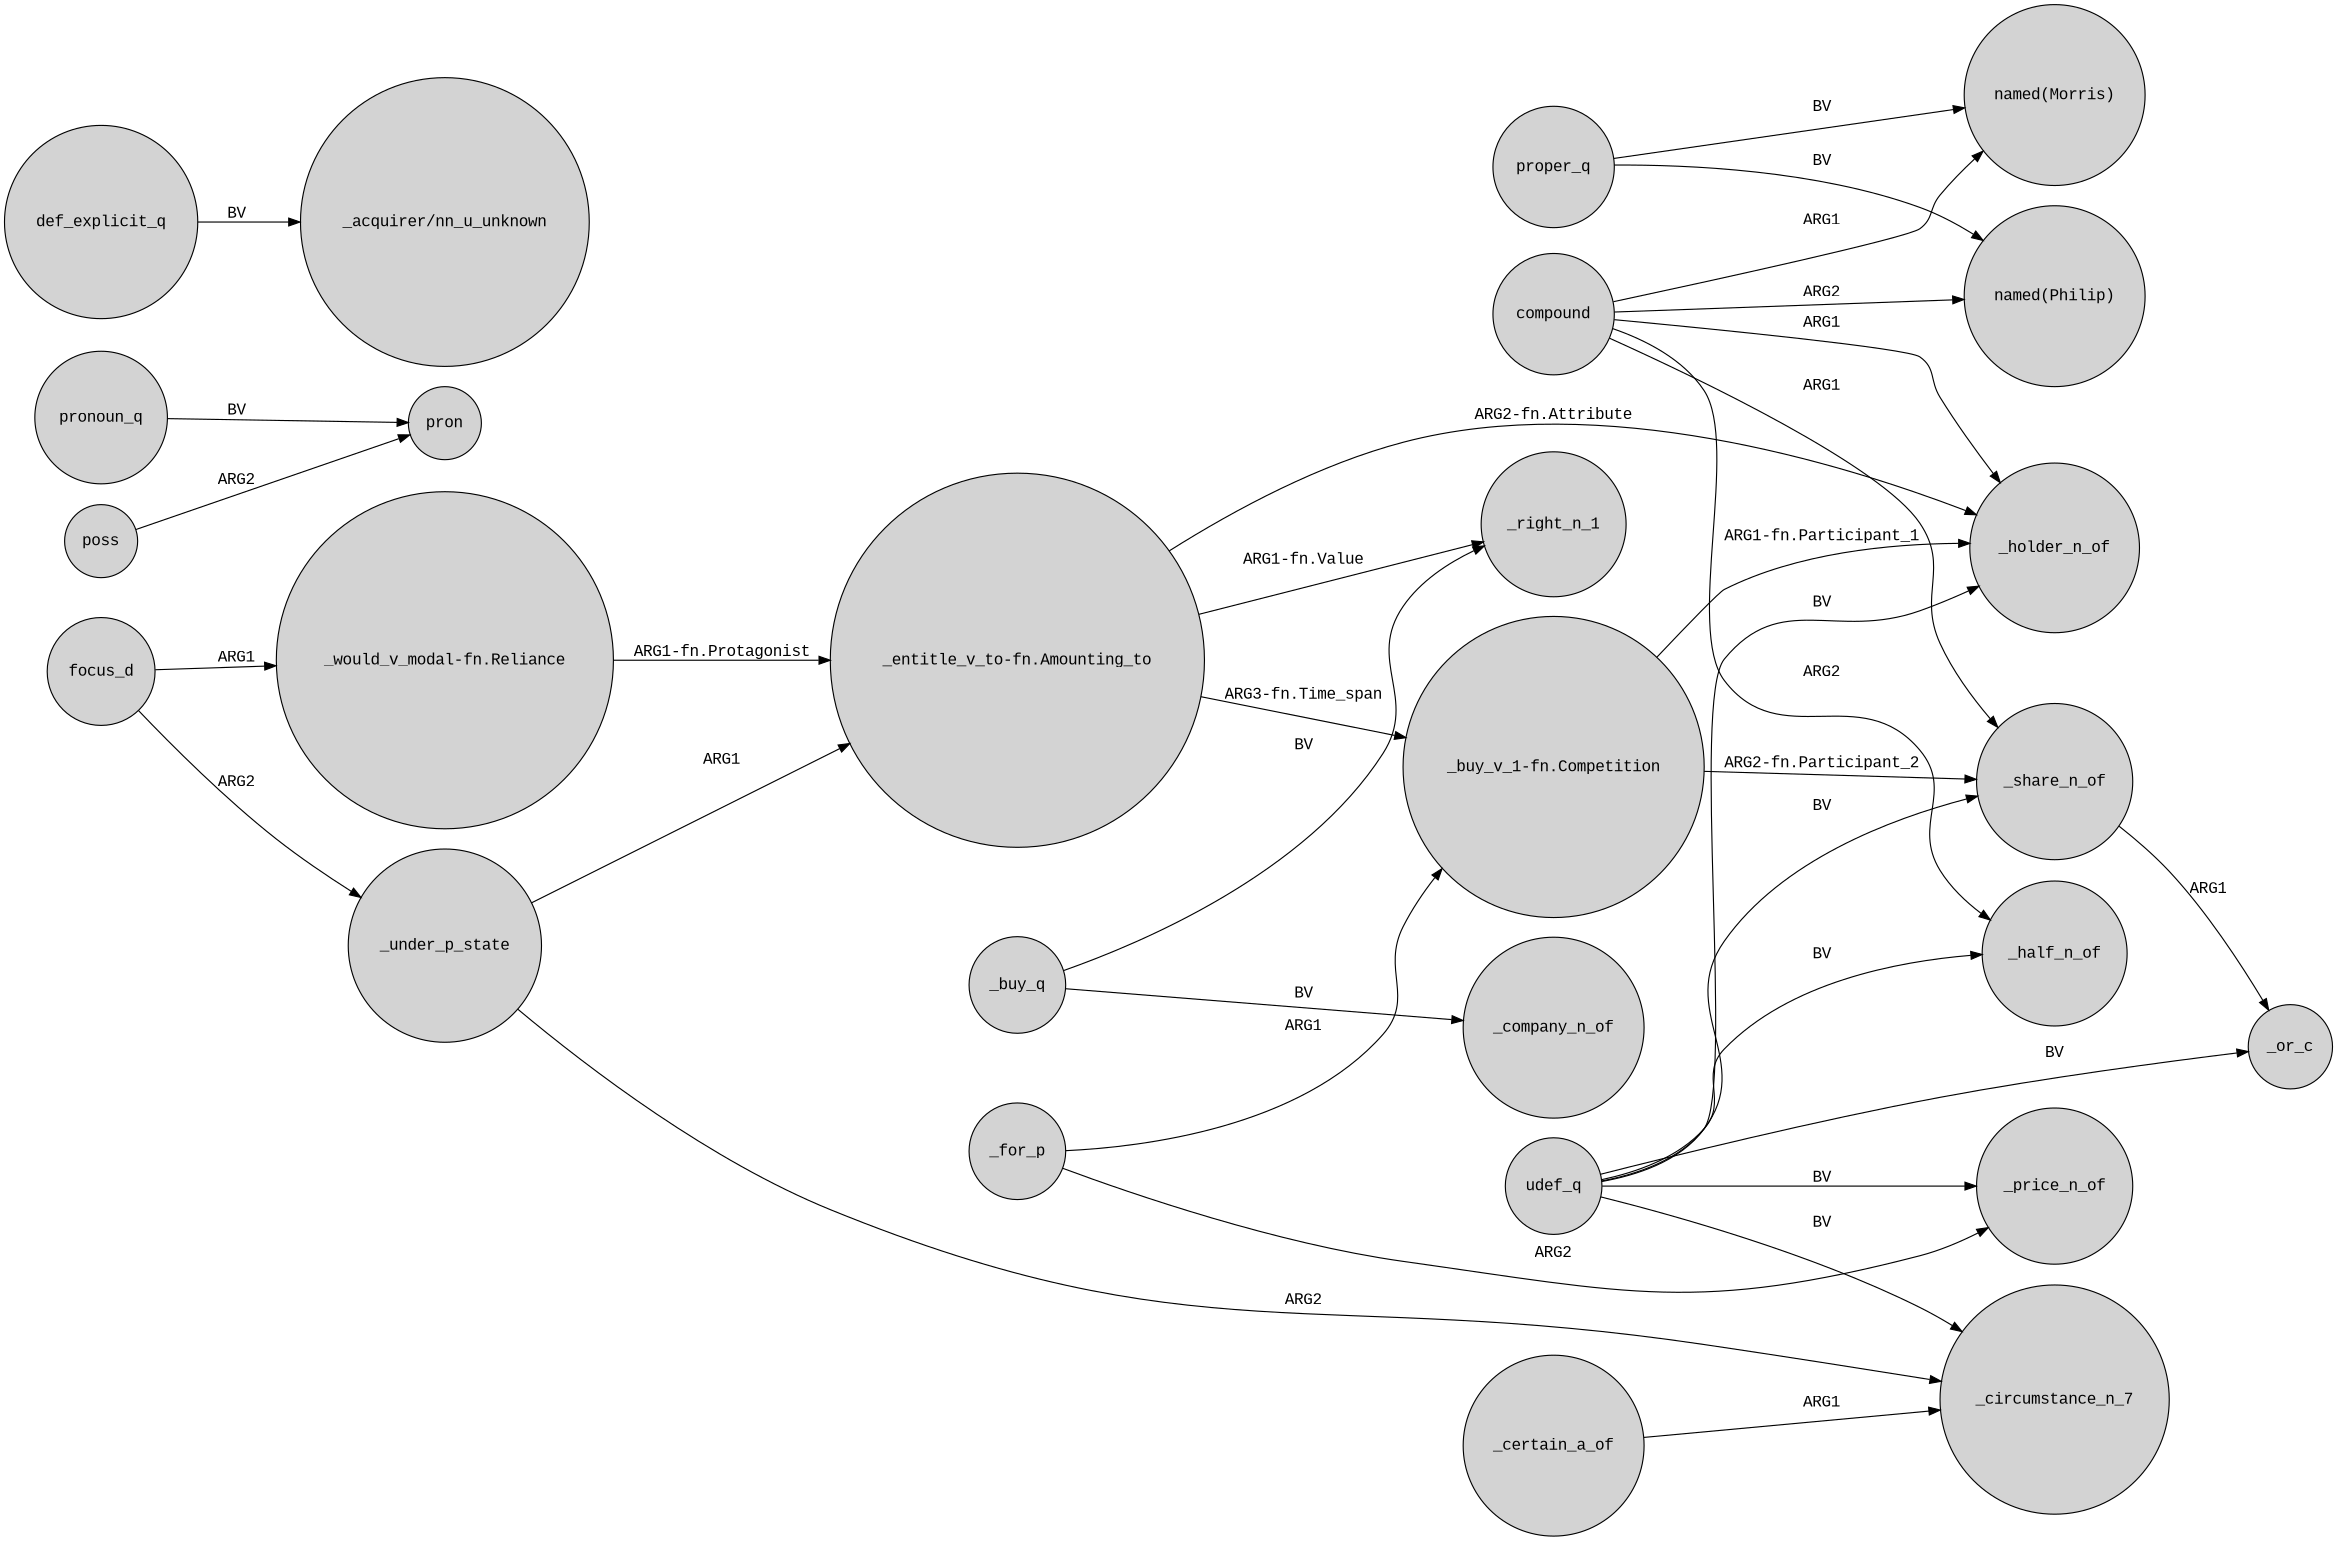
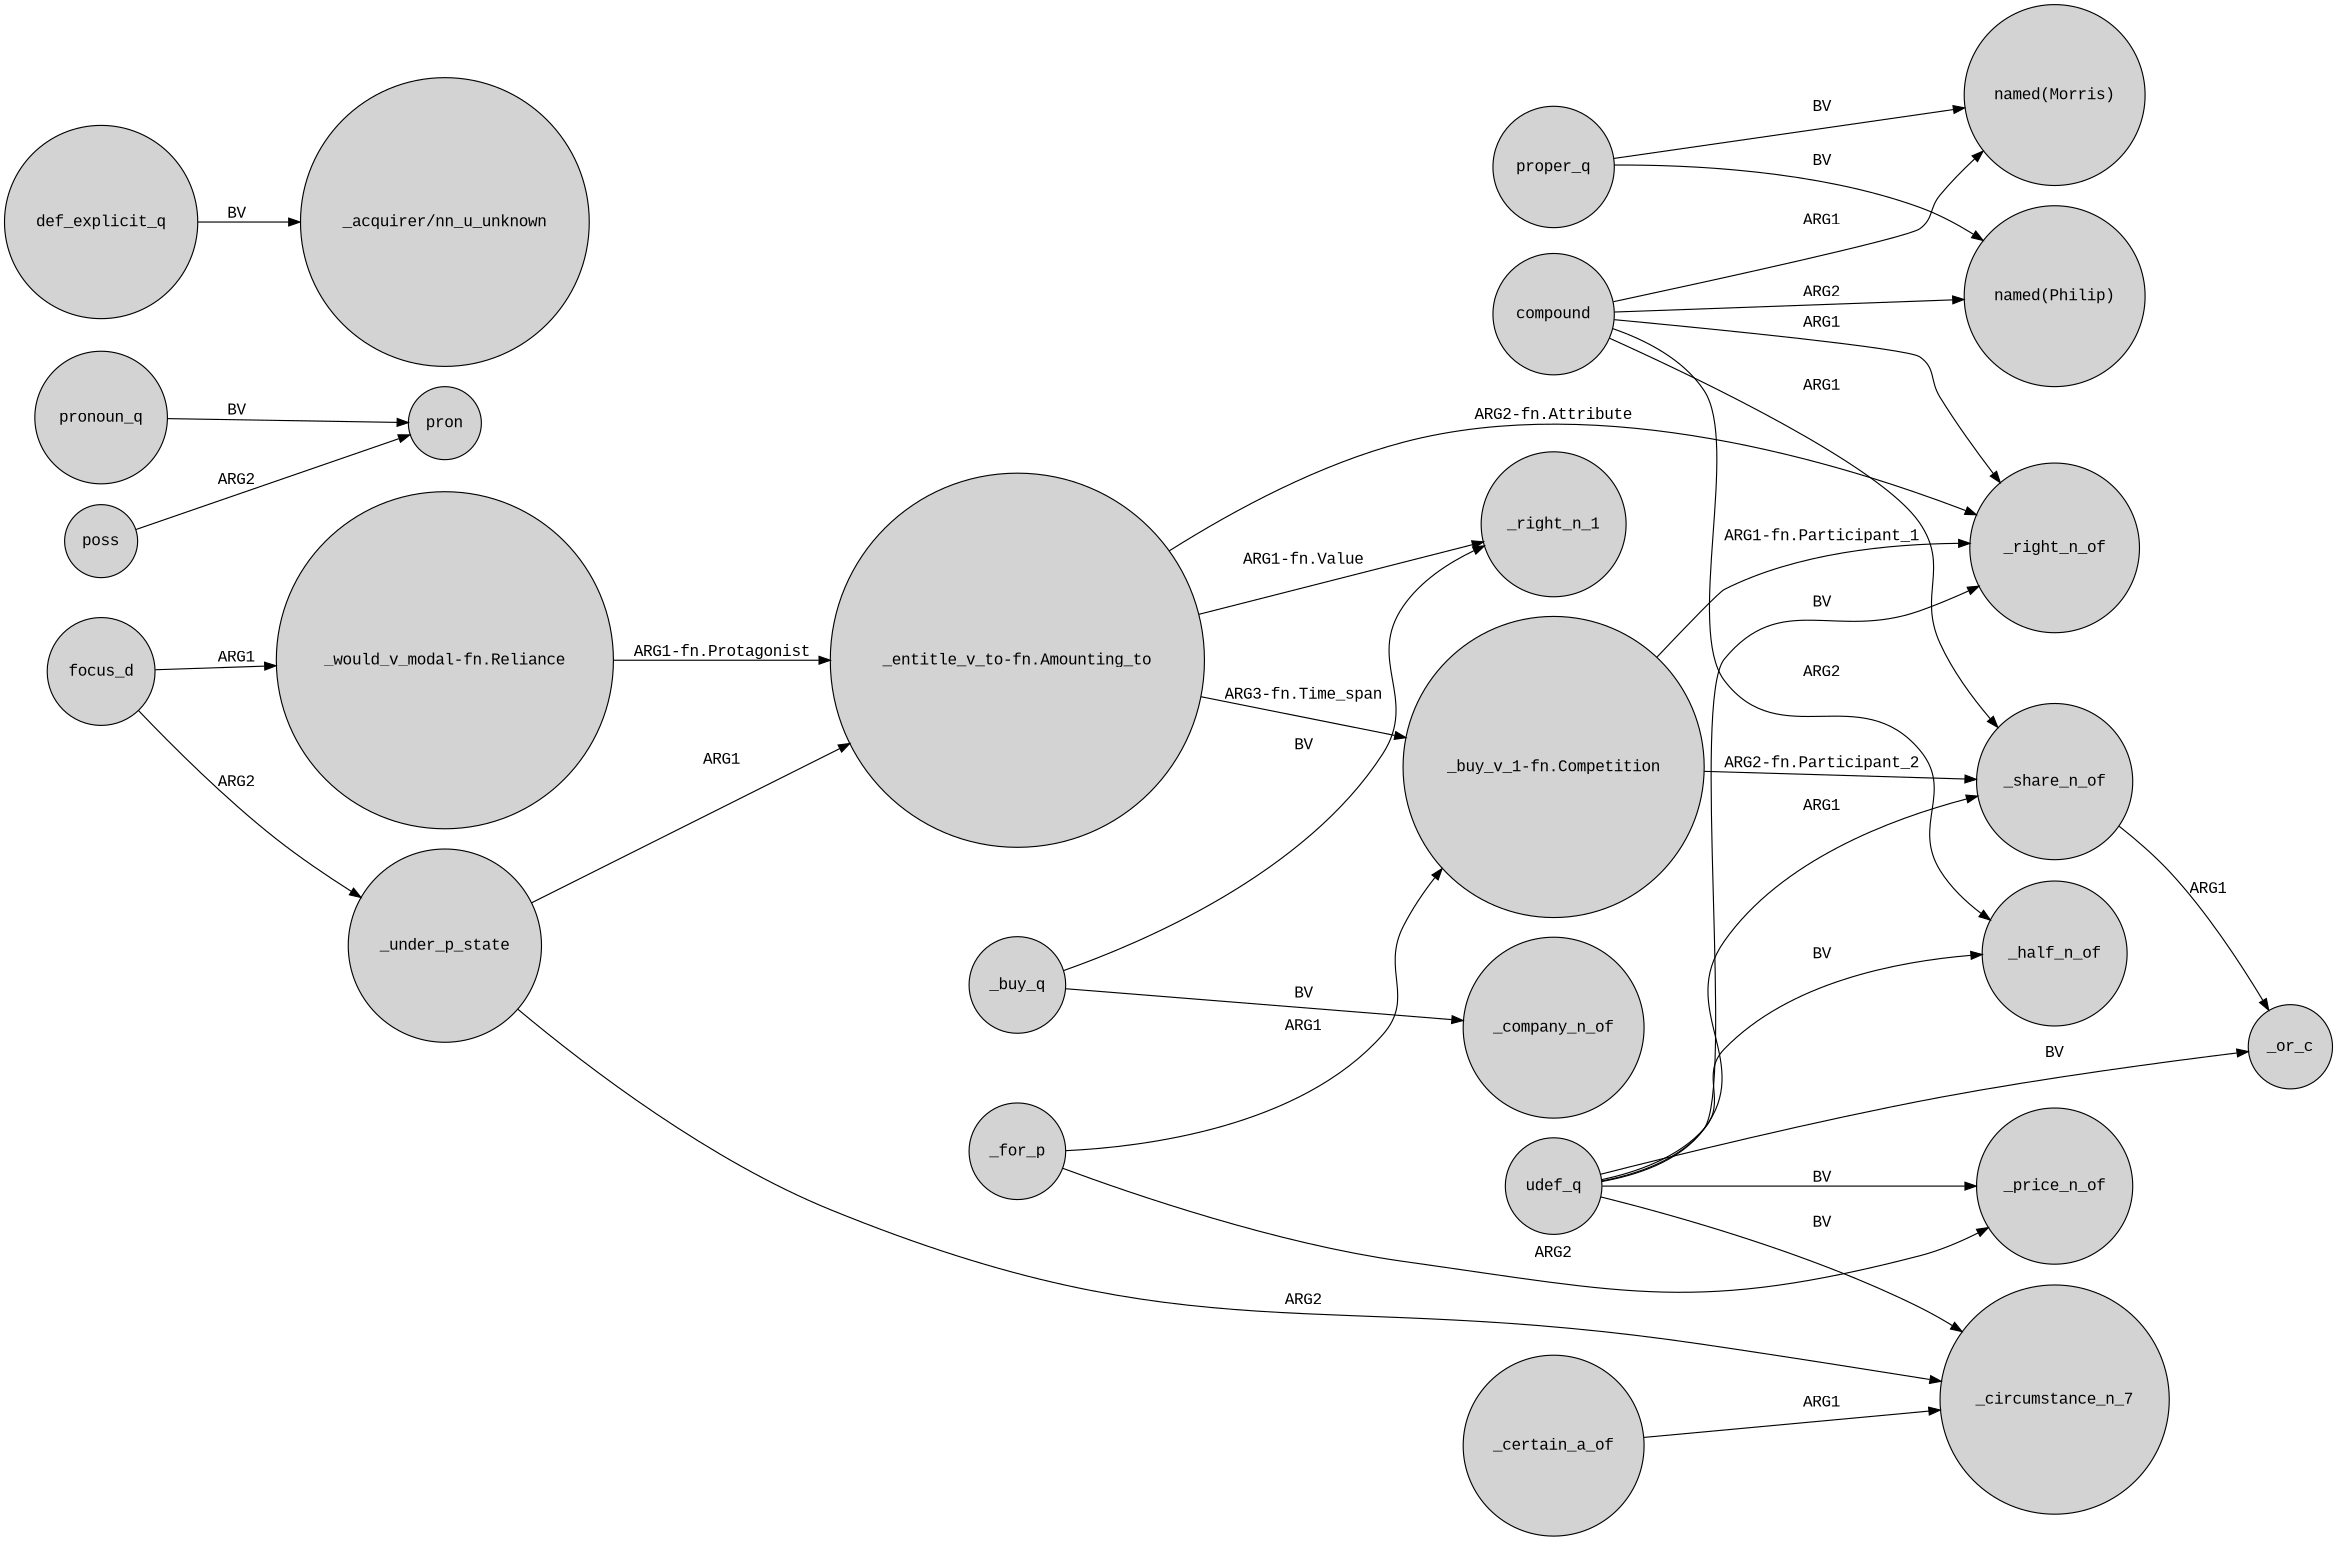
  digraph {
    fontname="Liberation Mono"
    rankdir=LR
    node [fontname="Liberation Mono" shape=circle style=filled]
    edge [fontname="Liberation Mono"]
    compound
-   _holder_n_of
+   _holder_n_of [label=_right_n_of]
    "named(Philip)"
    "named(Morris)"
    _half_n_of
    _share_n_of
    _or_c
    proper_q
    "_buy_v_1-fn.Competition"
    focus_d
    "_would_v_modal-fn.Reliance"
    _under_p_state
    "_entitle_v_to-fn.Amounting_to"
    n14 [label=_circumstance_n_7]
    _right_n_1
    _certain_a_of
    udef_q
    _price_n_of
    _for_p
    pronoun_q
    pron
    poss
    n23 [label=_buy_q]
    _company_n_of
    def_explicit_q
    "_acquirer/nn_u_unknown"
    compound -> _holder_n_of [label=ARG1]
    compound -> "named(Philip)" [label=ARG2]
    compound -> "named(Morris)" [label=ARG1]
    compound -> _half_n_of [label=ARG2]
    compound -> _share_n_of [label=ARG1]
    _share_n_of -> _or_c [label=ARG1]
    proper_q -> "named(Philip)" [label=BV]
    proper_q -> "named(Morris)" [label=BV]
    "_buy_v_1-fn.Competition" -> _holder_n_of [label="ARG1-fn.Participant_1"]
    "_buy_v_1-fn.Competition" -> _share_n_of [label="ARG2-fn.Participant_2"]
    focus_d -> "_would_v_modal-fn.Reliance" [label=ARG1]
    focus_d -> _under_p_state [label=ARG2]
    "_would_v_modal-fn.Reliance" -> "_entitle_v_to-fn.Amounting_to" [label="ARG1-fn.Protagonist"]
    _under_p_state -> "_entitle_v_to-fn.Amounting_to" [label=ARG1]
    _under_p_state -> n14 [label=ARG2]
    "_entitle_v_to-fn.Amounting_to" -> _holder_n_of [label="ARG2-fn.Attribute"]
    "_entitle_v_to-fn.Amounting_to" -> "_buy_v_1-fn.Competition" [label="ARG3-fn.Time_span"]
    "_entitle_v_to-fn.Amounting_to" -> _right_n_1 [label="ARG1-fn.Value"]
    _certain_a_of -> n14 [label=ARG1]
    udef_q -> _holder_n_of [label=BV]
    udef_q -> _half_n_of [label=BV]
-   udef_q -> _share_n_of [label=BV]
+   udef_q -> _share_n_of [label=ARG1]
    udef_q -> _or_c [label=BV]
    udef_q -> n14 [label=BV]
    udef_q -> _price_n_of [label=BV]
    _for_p -> "_buy_v_1-fn.Competition" [label=ARG1]
    _for_p -> _price_n_of [label=ARG2]
    pronoun_q -> pron [label=BV]
    poss -> pron [label=ARG2]
    n23 -> _right_n_1 [label=BV]
    n23 -> _company_n_of [label=BV]
    def_explicit_q -> "_acquirer/nn_u_unknown" [label=BV]
  }
